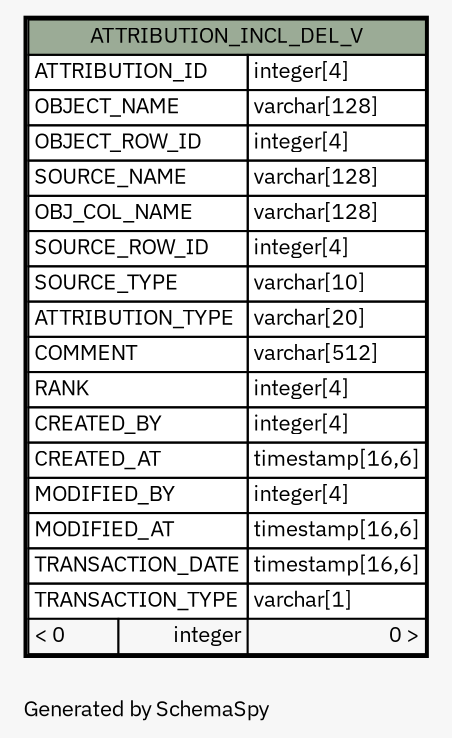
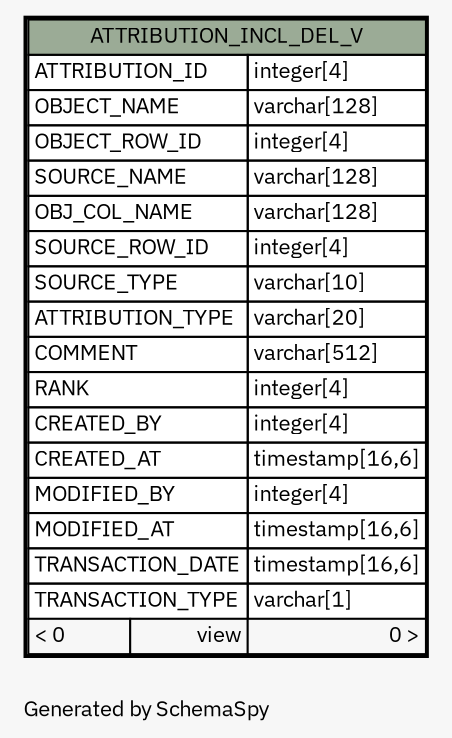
  digraph {
    bgcolor="#f7f7f7"
    fontname="IBM Plex Sans"
    fontsize=11
    label="\nGenerated by SchemaSpy"
    labeljust=l
    nodesep=0.18
    rankdir=RL
    ranksep=0.46
-   n1 [fontname="IBM Plex Sans" fontsize=11 label=<     <TABLE BORDER="2" CELLBORDER="1" CELLSPACING="0" BGCOLOR="#ffffff">       <TR><TD COLSPAN="3" BGCOLOR="#9bab96" ALIGN="CENTER">ATTRIBUTION_INCL_DEL_V</TD></TR>       <TR><TD PORT="ATTRIBUTION_ID" COLSPAN="2" ALIGN="LEFT">ATTRIBUTION_ID</TD><TD PORT="ATTRIBUTION_ID.type" ALIGN="LEFT">integer[4]</TD></TR>       <TR><TD PORT="OBJECT_NAME" COLSPAN="2" ALIGN="LEFT">OBJECT_NAME</TD><TD PORT="OBJECT_NAME.type" ALIGN="LEFT">varchar[128]</TD></TR>       <TR><TD PORT="OBJECT_ROW_ID" COLSPAN="2" ALIGN="LEFT">OBJECT_ROW_ID</TD><TD PORT="OBJECT_ROW_ID.type" ALIGN="LEFT">integer[4]</TD></TR>       <TR><TD PORT="SOURCE_NAME" COLSPAN="2" ALIGN="LEFT">SOURCE_NAME</TD><TD PORT="SOURCE_NAME.type" ALIGN="LEFT">varchar[128]</TD></TR>       <TR><TD PORT="OBJ_COL_NAME" COLSPAN="2" ALIGN="LEFT">OBJ_COL_NAME</TD><TD PORT="OBJ_COL_NAME.type" ALIGN="LEFT">varchar[128]</TD></TR>       <TR><TD PORT="SOURCE_ROW_ID" COLSPAN="2" ALIGN="LEFT">SOURCE_ROW_ID</TD><TD PORT="SOURCE_ROW_ID.type" ALIGN="LEFT">integer[4]</TD></TR>       <TR><TD PORT="SOURCE_TYPE" COLSPAN="2" ALIGN="LEFT">SOURCE_TYPE</TD><TD PORT="SOURCE_TYPE.type" ALIGN="LEFT">varchar[10]</TD></TR>       <TR><TD PORT="ATTRIBUTION_TYPE" COLSPAN="2" ALIGN="LEFT">ATTRIBUTION_TYPE</TD><TD PORT="ATTRIBUTION_TYPE.type" ALIGN="LEFT">varchar[20]</TD></TR>       <TR><TD PORT="COMMENT" COLSPAN="2" ALIGN="LEFT">COMMENT</TD><TD PORT="COMMENT.type" ALIGN="LEFT">varchar[512]</TD></TR>       <TR><TD PORT="RANK" COLSPAN="2" ALIGN="LEFT">RANK</TD><TD PORT="RANK.type" ALIGN="LEFT">integer[4]</TD></TR>       <TR><TD PORT="CREATED_BY" COLSPAN="2" ALIGN="LEFT">CREATED_BY</TD><TD PORT="CREATED_BY.type" ALIGN="LEFT">integer[4]</TD></TR>       <TR><TD PORT="CREATED_AT" COLSPAN="2" ALIGN="LEFT">CREATED_AT</TD><TD PORT="CREATED_AT.type" ALIGN="LEFT">timestamp[16,6]</TD></TR>       <TR><TD PORT="MODIFIED_BY" COLSPAN="2" ALIGN="LEFT">MODIFIED_BY</TD><TD PORT="MODIFIED_BY.type" ALIGN="LEFT">integer[4]</TD></TR>       <TR><TD PORT="MODIFIED_AT" COLSPAN="2" ALIGN="LEFT">MODIFIED_AT</TD><TD PORT="MODIFIED_AT.type" ALIGN="LEFT">timestamp[16,6]</TD></TR>       <TR><TD PORT="TRANSACTION_DATE" COLSPAN="2" ALIGN="LEFT">TRANSACTION_DATE</TD><TD PORT="TRANSACTION_DATE.type" ALIGN="LEFT">timestamp[16,6]</TD></TR>       <TR><TD PORT="TRANSACTION_TYPE" COLSPAN="2" ALIGN="LEFT">TRANSACTION_TYPE</TD><TD PORT="TRANSACTION_TYPE.type" ALIGN="LEFT">varchar[1]</TD></TR>       <TR><TD ALIGN="LEFT" BGCOLOR="#f7f7f7">&lt; 0</TD><TD ALIGN="RIGHT" BGCOLOR="#f7f7f7">integer</TD><TD ALIGN="RIGHT" BGCOLOR="#f7f7f7">0 &gt;</TD></TR>     </TABLE>> shape=plaintext]
+   n1 [fontname="IBM Plex Sans" fontsize=11 label=<     <TABLE BORDER="2" CELLBORDER="1" CELLSPACING="0" BGCOLOR="#ffffff">       <TR><TD COLSPAN="3" BGCOLOR="#9bab96" ALIGN="CENTER">ATTRIBUTION_INCL_DEL_V</TD></TR>       <TR><TD PORT="ATTRIBUTION_ID" COLSPAN="2" ALIGN="LEFT">ATTRIBUTION_ID</TD><TD PORT="ATTRIBUTION_ID.type" ALIGN="LEFT">integer[4]</TD></TR>       <TR><TD PORT="OBJECT_NAME" COLSPAN="2" ALIGN="LEFT">OBJECT_NAME</TD><TD PORT="OBJECT_NAME.type" ALIGN="LEFT">varchar[128]</TD></TR>       <TR><TD PORT="OBJECT_ROW_ID" COLSPAN="2" ALIGN="LEFT">OBJECT_ROW_ID</TD><TD PORT="OBJECT_ROW_ID.type" ALIGN="LEFT">integer[4]</TD></TR>       <TR><TD PORT="SOURCE_NAME" COLSPAN="2" ALIGN="LEFT">SOURCE_NAME</TD><TD PORT="SOURCE_NAME.type" ALIGN="LEFT">varchar[128]</TD></TR>       <TR><TD PORT="OBJ_COL_NAME" COLSPAN="2" ALIGN="LEFT">OBJ_COL_NAME</TD><TD PORT="OBJ_COL_NAME.type" ALIGN="LEFT">varchar[128]</TD></TR>       <TR><TD PORT="SOURCE_ROW_ID" COLSPAN="2" ALIGN="LEFT">SOURCE_ROW_ID</TD><TD PORT="SOURCE_ROW_ID.type" ALIGN="LEFT">integer[4]</TD></TR>       <TR><TD PORT="SOURCE_TYPE" COLSPAN="2" ALIGN="LEFT">SOURCE_TYPE</TD><TD PORT="SOURCE_TYPE.type" ALIGN="LEFT">varchar[10]</TD></TR>       <TR><TD PORT="ATTRIBUTION_TYPE" COLSPAN="2" ALIGN="LEFT">ATTRIBUTION_TYPE</TD><TD PORT="ATTRIBUTION_TYPE.type" ALIGN="LEFT">varchar[20]</TD></TR>       <TR><TD PORT="COMMENT" COLSPAN="2" ALIGN="LEFT">COMMENT</TD><TD PORT="COMMENT.type" ALIGN="LEFT">varchar[512]</TD></TR>       <TR><TD PORT="RANK" COLSPAN="2" ALIGN="LEFT">RANK</TD><TD PORT="RANK.type" ALIGN="LEFT">integer[4]</TD></TR>       <TR><TD PORT="CREATED_BY" COLSPAN="2" ALIGN="LEFT">CREATED_BY</TD><TD PORT="CREATED_BY.type" ALIGN="LEFT">integer[4]</TD></TR>       <TR><TD PORT="CREATED_AT" COLSPAN="2" ALIGN="LEFT">CREATED_AT</TD><TD PORT="CREATED_AT.type" ALIGN="LEFT">timestamp[16,6]</TD></TR>       <TR><TD PORT="MODIFIED_BY" COLSPAN="2" ALIGN="LEFT">MODIFIED_BY</TD><TD PORT="MODIFIED_BY.type" ALIGN="LEFT">integer[4]</TD></TR>       <TR><TD PORT="MODIFIED_AT" COLSPAN="2" ALIGN="LEFT">MODIFIED_AT</TD><TD PORT="MODIFIED_AT.type" ALIGN="LEFT">timestamp[16,6]</TD></TR>       <TR><TD PORT="TRANSACTION_DATE" COLSPAN="2" ALIGN="LEFT">TRANSACTION_DATE</TD><TD PORT="TRANSACTION_DATE.type" ALIGN="LEFT">timestamp[16,6]</TD></TR>       <TR><TD PORT="TRANSACTION_TYPE" COLSPAN="2" ALIGN="LEFT">TRANSACTION_TYPE</TD><TD PORT="TRANSACTION_TYPE.type" ALIGN="LEFT">varchar[1]</TD></TR>       <TR><TD ALIGN="LEFT" BGCOLOR="#f7f7f7">&lt; 0</TD><TD ALIGN="RIGHT" BGCOLOR="#f7f7f7">view</TD><TD ALIGN="RIGHT" BGCOLOR="#f7f7f7">0 &gt;</TD></TR>     </TABLE>> shape=plaintext]
  }
